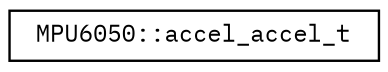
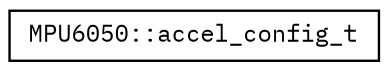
  digraph {
    rankdir=LR
    fontname="IBM Plex Mono"
-   n1 [color=black fillcolor=white fontname="IBM Plex Mono" fontsize=10 height=0.2 label="MPU6050::accel_accel_t" shape=record style=filled width=0.4]
+   n1 [color=black fillcolor=white fontname="IBM Plex Mono" fontsize=10 height=0.2 label="MPU6050::accel_config_t" shape=record style=filled width=0.4]
  }
